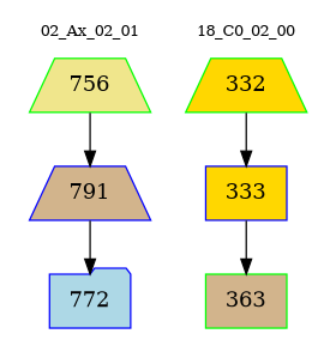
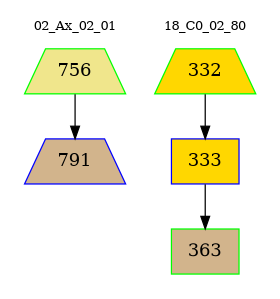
  digraph {
    node [color=green fillcolor=tan shape=trapezium style=filled]
    edge [color=black]
    n1 [fillcolor=khaki label=756]
    n2 [color=blue label=791]
-   n3 [color=blue fillcolor=lightblue label=772 shape=folder]
    n4 [fillcolor=gold label=332]
    n5 [color=blue fillcolor=gold label=333 shape=box]
    n6 [label=363 shape=box]
    subgraph cluster_1 {
      color=white
      fontsize=10
      label="02_Ax_02_01"
      n1
      n2
-     n3
    }
    subgraph cluster_2 {
      color=white
      fontsize=10
-     label="18_C0_02_00"
+     label="18_C0_02_80"
      n4
      n5
      n6
    }
    n1 -> n2
-   n2 -> n3
    n4 -> n5
    n5 -> n6
  }
